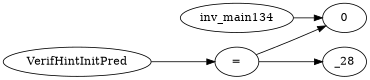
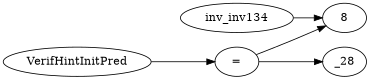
  digraph {
    rankdir=LR
-   n1 [label=inv_main134]
-   n2 [label=0]
+   n1 [label=inv_inv134]
+   n2 [label=8]
    n3 [label=VerifHintInitPred]
    n4 [label="="]
    n5 [label=_28]
    n1 -> n2
    n3 -> n4
    n4 -> n2
    n4 -> n5
  }
